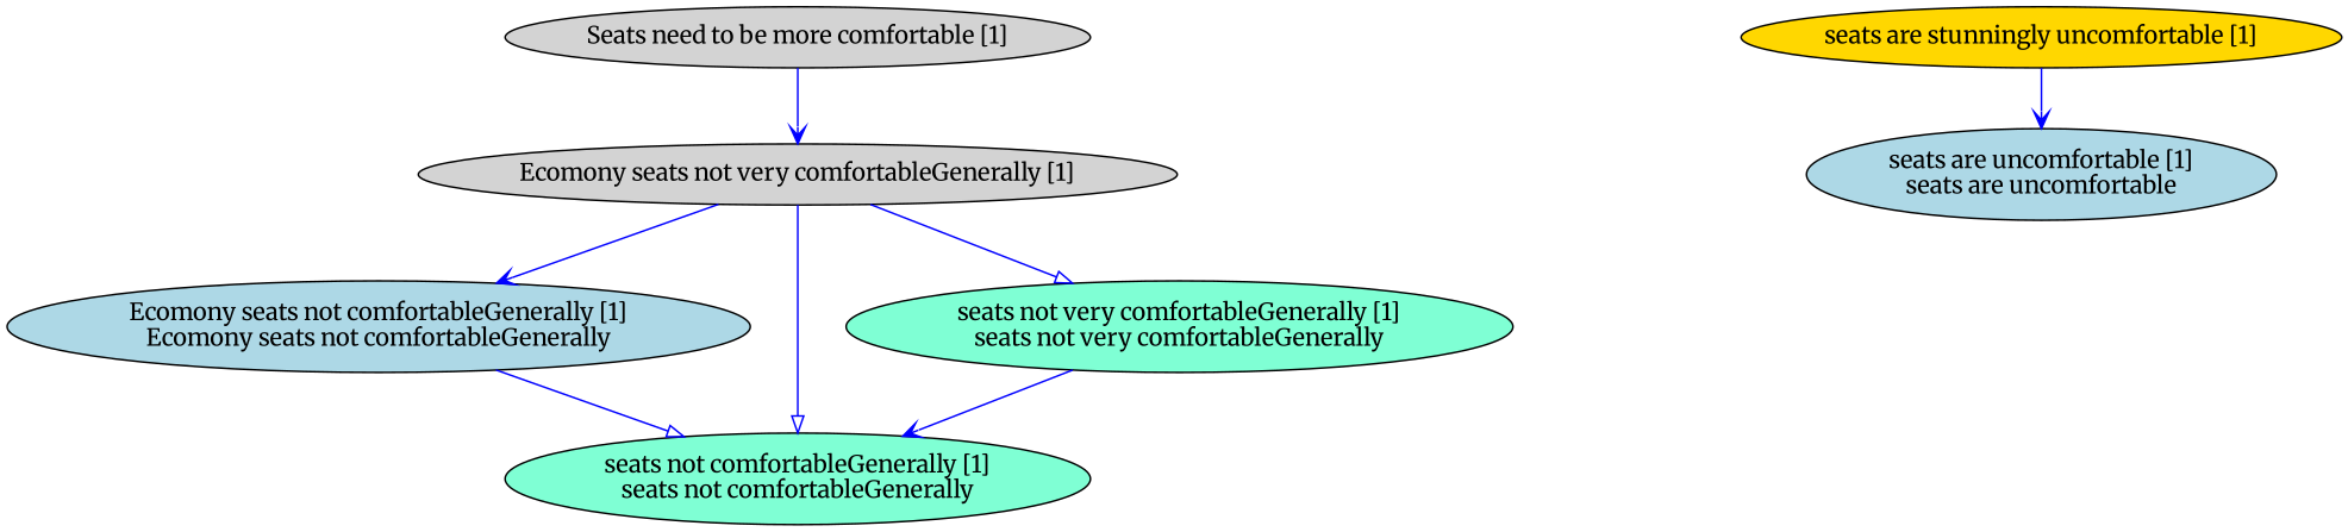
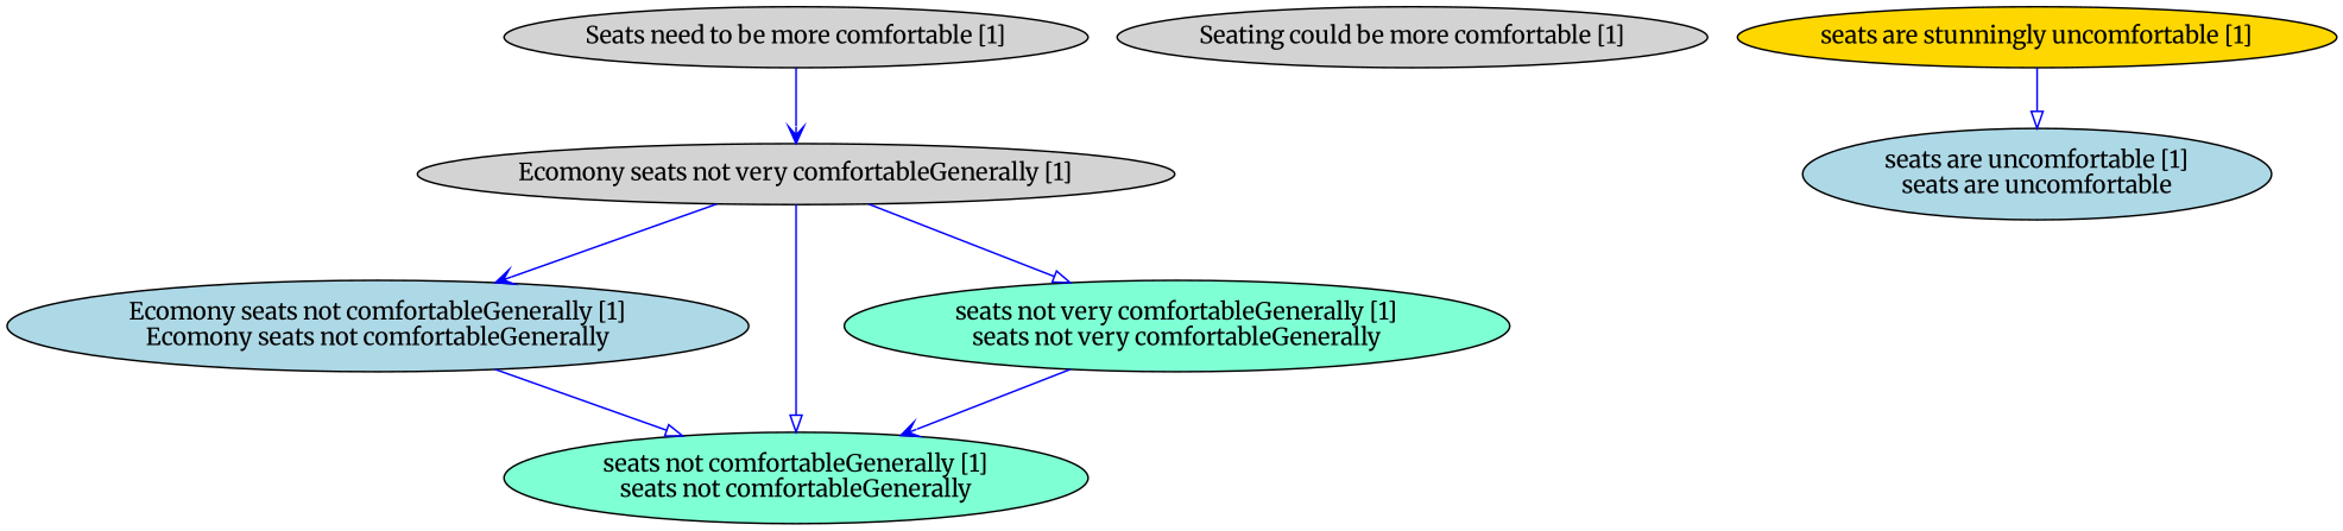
  digraph {
    fontname=Merriweather
    node [fillcolor=lightgrey fontname=Merriweather style=filled]
    edge [arrowhead=vee color=blue fontname=Merriweather]
    "Ecomony seats not comfortableGenerally [1]\nEcomony seats not comfortableGenerally" [fillcolor=lightblue]
    "Ecomony seats not very comfortableGenerally [1]"
    "seats not comfortableGenerally [1]\nseats not comfortableGenerally" [fillcolor=aquamarine]
    "seats not very comfortableGenerally [1]\nseats not very comfortableGenerally" [fillcolor=aquamarine]
+   "Seating could be more comfortable [1]"
    "Seats need to be more comfortable [1]"
    "seats are uncomfortable [1]\nseats are uncomfortable" [fillcolor=lightblue]
    "seats are stunningly uncomfortable [1]" [fillcolor=gold]
    "Ecomony seats not comfortableGenerally [1]\nEcomony seats not comfortableGenerally" -> "seats not comfortableGenerally [1]\nseats not comfortableGenerally" [arrowhead=onormal]
    "Ecomony seats not very comfortableGenerally [1]" -> "Ecomony seats not comfortableGenerally [1]\nEcomony seats not comfortableGenerally"
    "Ecomony seats not very comfortableGenerally [1]" -> "seats not comfortableGenerally [1]\nseats not comfortableGenerally" [arrowhead=onormal]
    "Ecomony seats not very comfortableGenerally [1]" -> "seats not very comfortableGenerally [1]\nseats not very comfortableGenerally" [arrowhead=onormal]
    "seats not very comfortableGenerally [1]\nseats not very comfortableGenerally" -> "seats not comfortableGenerally [1]\nseats not comfortableGenerally"
    "Seats need to be more comfortable [1]" -> "Ecomony seats not very comfortableGenerally [1]"
-   "seats are stunningly uncomfortable [1]" -> "seats are uncomfortable [1]\nseats are uncomfortable"
+   "seats are stunningly uncomfortable [1]" -> "seats are uncomfortable [1]\nseats are uncomfortable" [arrowhead=onormal]
  }
